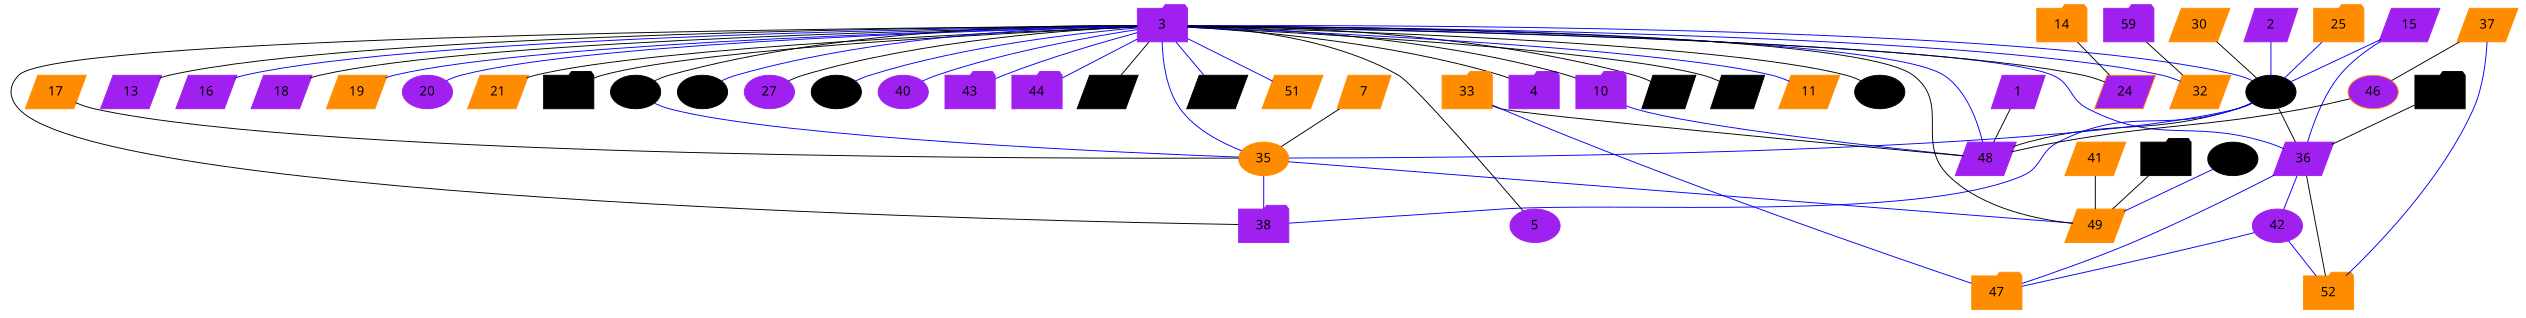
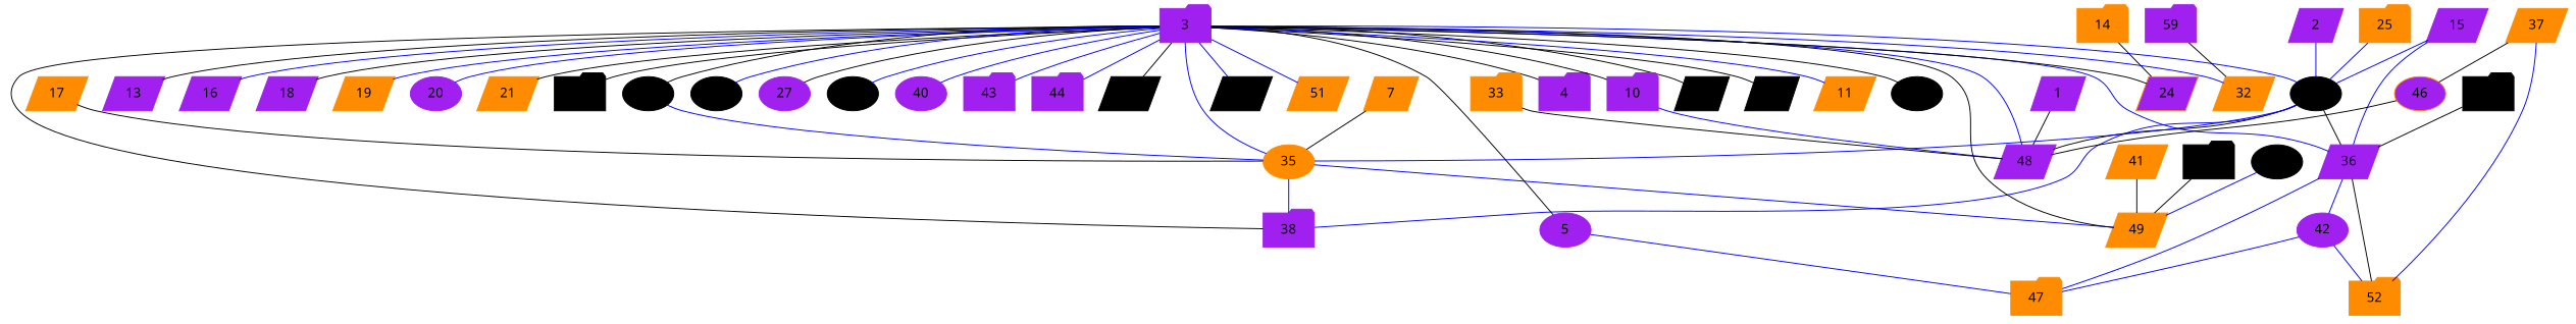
  graph {
    fontname="Noto Sans"
    node [color=purple fontname="Noto Sans" shape=parallelogram style=filled]
    edge [color=blue fontname="Noto Sans" weight=1.0]
    1
    48
    31 [color=black shape=ellipse]
    2
    35 [color=darkorange shape=ellipse]
    36
    38 [shape=folder]
    3 [shape=folder]
    4 [shape=folder]
    5 [shape=ellipse]
    6 [color=black]
    9 [color=black]
    10 [shape=folder]
    11 [color=darkorange]
    12 [color=black shape=ellipse]
    13
    16
    18
    19 [color=darkorange]
    20 [shape=ellipse]
    21 [color=darkorange]
    22 [color=black shape=folder]
    23 [color=black shape=ellipse]
    24 [color=darkorange fillcolor=purple]
    26 [color=black shape=ellipse]
    27 [shape=ellipse]
    28 [color=black shape=ellipse]
    32 [color=darkorange]
    40 [shape=ellipse]
    43 [shape=folder]
    44 [shape=folder]
    45 [color=black]
    49 [color=darkorange]
    50 [color=black]
    51 [color=darkorange]
    47 [color=darkorange shape=folder]
    42 [shape=ellipse]
    52 [color=darkorange shape=folder]
    7 [color=darkorange]
    8 [color=black shape=folder]
    14 [color=darkorange shape=folder]
    15
    17 [color=darkorange]
    25 [color=darkorange shape=folder]
    n45 [label=59 shape=folder]
-   30 [color=darkorange]
    33 [color=darkorange shape=folder]
    34 [color=black shape=folder]
    37 [color=darkorange]
    46 [color=darkorange fillcolor=purple shape=ellipse]
    39 [color=black shape=ellipse]
    41 [color=darkorange]
    1 -- 48 [color=black]
    31 -- 48 [color=black]
    31 -- 35
    31 -- 36 [color=black]
    31 -- 38
    2 -- 31
    35 -- 38
    35 -- 49
    36 -- 47
    36 -- 42
    36 -- 52 [color=black]
    3 -- 48
    3 -- 31 [weight=2.0]
    3 -- 35
    3 -- 36
    3 -- 38 [color=black]
    3 -- 4 [color=black]
    3 -- 5 [color=black]
    3 -- 6 [color=black]
    3 -- 9 [color=black]
    3 -- 10 [color=black]
    3 -- 11
    3 -- 12 [color=black]
    3 -- 13 [color=black]
    3 -- 16
    3 -- 18 [color=black]
    3 -- 19
    3 -- 20
    3 -- 21 [color=black]
    3 -- 22 [color=black]
    3 -- 23 [color=black]
    3 -- 24 [color=black]
    3 -- 26
    3 -- 27 [color=black]
    3 -- 28
    3 -- 32
    3 -- 40
    3 -- 43
    3 -- 44
    3 -- 45 [color=black]
    3 -- 49 [color=black]
    3 -- 50
    3 -- 51
    10 -- 48
    23 -- 35
    42 -- 47
    42 -- 52
    7 -- 35 [color=black]
    8 -- 49 [color=black]
    14 -- 24 [color=black]
    15 -- 31
    15 -- 36
    17 -- 35 [color=black]
    25 -- 31
    n45 -- 32 [color=black]
-   30 -- 31 [color=black]
    33 -- 48 [color=black]
-   33 -- 47
+   5 -- 47
    34 -- 36 [color=black]
    37 -- 52
    37 -- 46 [color=black]
    46 -- 48 [color=black]
    39 -- 49
    41 -- 49 [color=black]
  }
